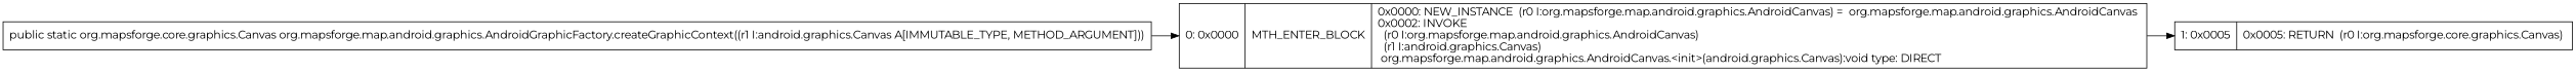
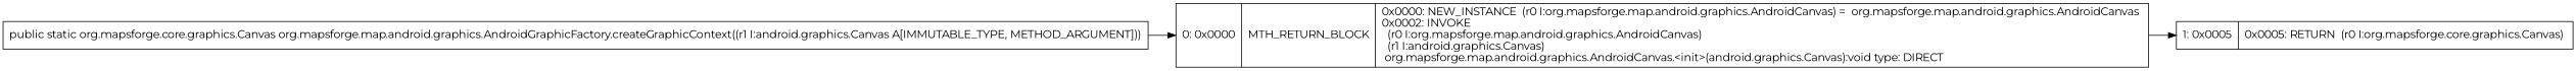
  digraph {
    rankdir=LR
    fontname=Montserrat
    node [shape=record fontname=Montserrat]
    edge [fontname=Montserrat]
-   n1 [label="{0\:\ 0x0000|MTH_ENTER_BLOCK\l|0x0000: NEW_INSTANCE  (r0 I:org.mapsforge.map.android.graphics.AndroidCanvas) =  org.mapsforge.map.android.graphics.AndroidCanvas \l0x0002: INVOKE  \l  (r0 I:org.mapsforge.map.android.graphics.AndroidCanvas)\l  (r1 I:android.graphics.Canvas)\l org.mapsforge.map.android.graphics.AndroidCanvas.\<init\>(android.graphics.Canvas):void type: DIRECT \l}"]
+   n1 [label="{0\:\ 0x0000|MTH_RETURN_BLOCK\l|0x0000: NEW_INSTANCE  (r0 I:org.mapsforge.map.android.graphics.AndroidCanvas) =  org.mapsforge.map.android.graphics.AndroidCanvas \l0x0002: INVOKE  \l  (r0 I:org.mapsforge.map.android.graphics.AndroidCanvas)\l  (r1 I:android.graphics.Canvas)\l org.mapsforge.map.android.graphics.AndroidCanvas.\<init\>(android.graphics.Canvas):void type: DIRECT \l}"]
    n2 [label="{1\:\ 0x0005|0x0005: RETURN  (r0 I:org.mapsforge.core.graphics.Canvas) \l}"]
    n3 [label="{public static org.mapsforge.core.graphics.Canvas org.mapsforge.map.android.graphics.AndroidGraphicFactory.createGraphicContext((r1 I:android.graphics.Canvas A[IMMUTABLE_TYPE, METHOD_ARGUMENT])) }"]
    n1 -> n2
    n3 -> n1
  }
